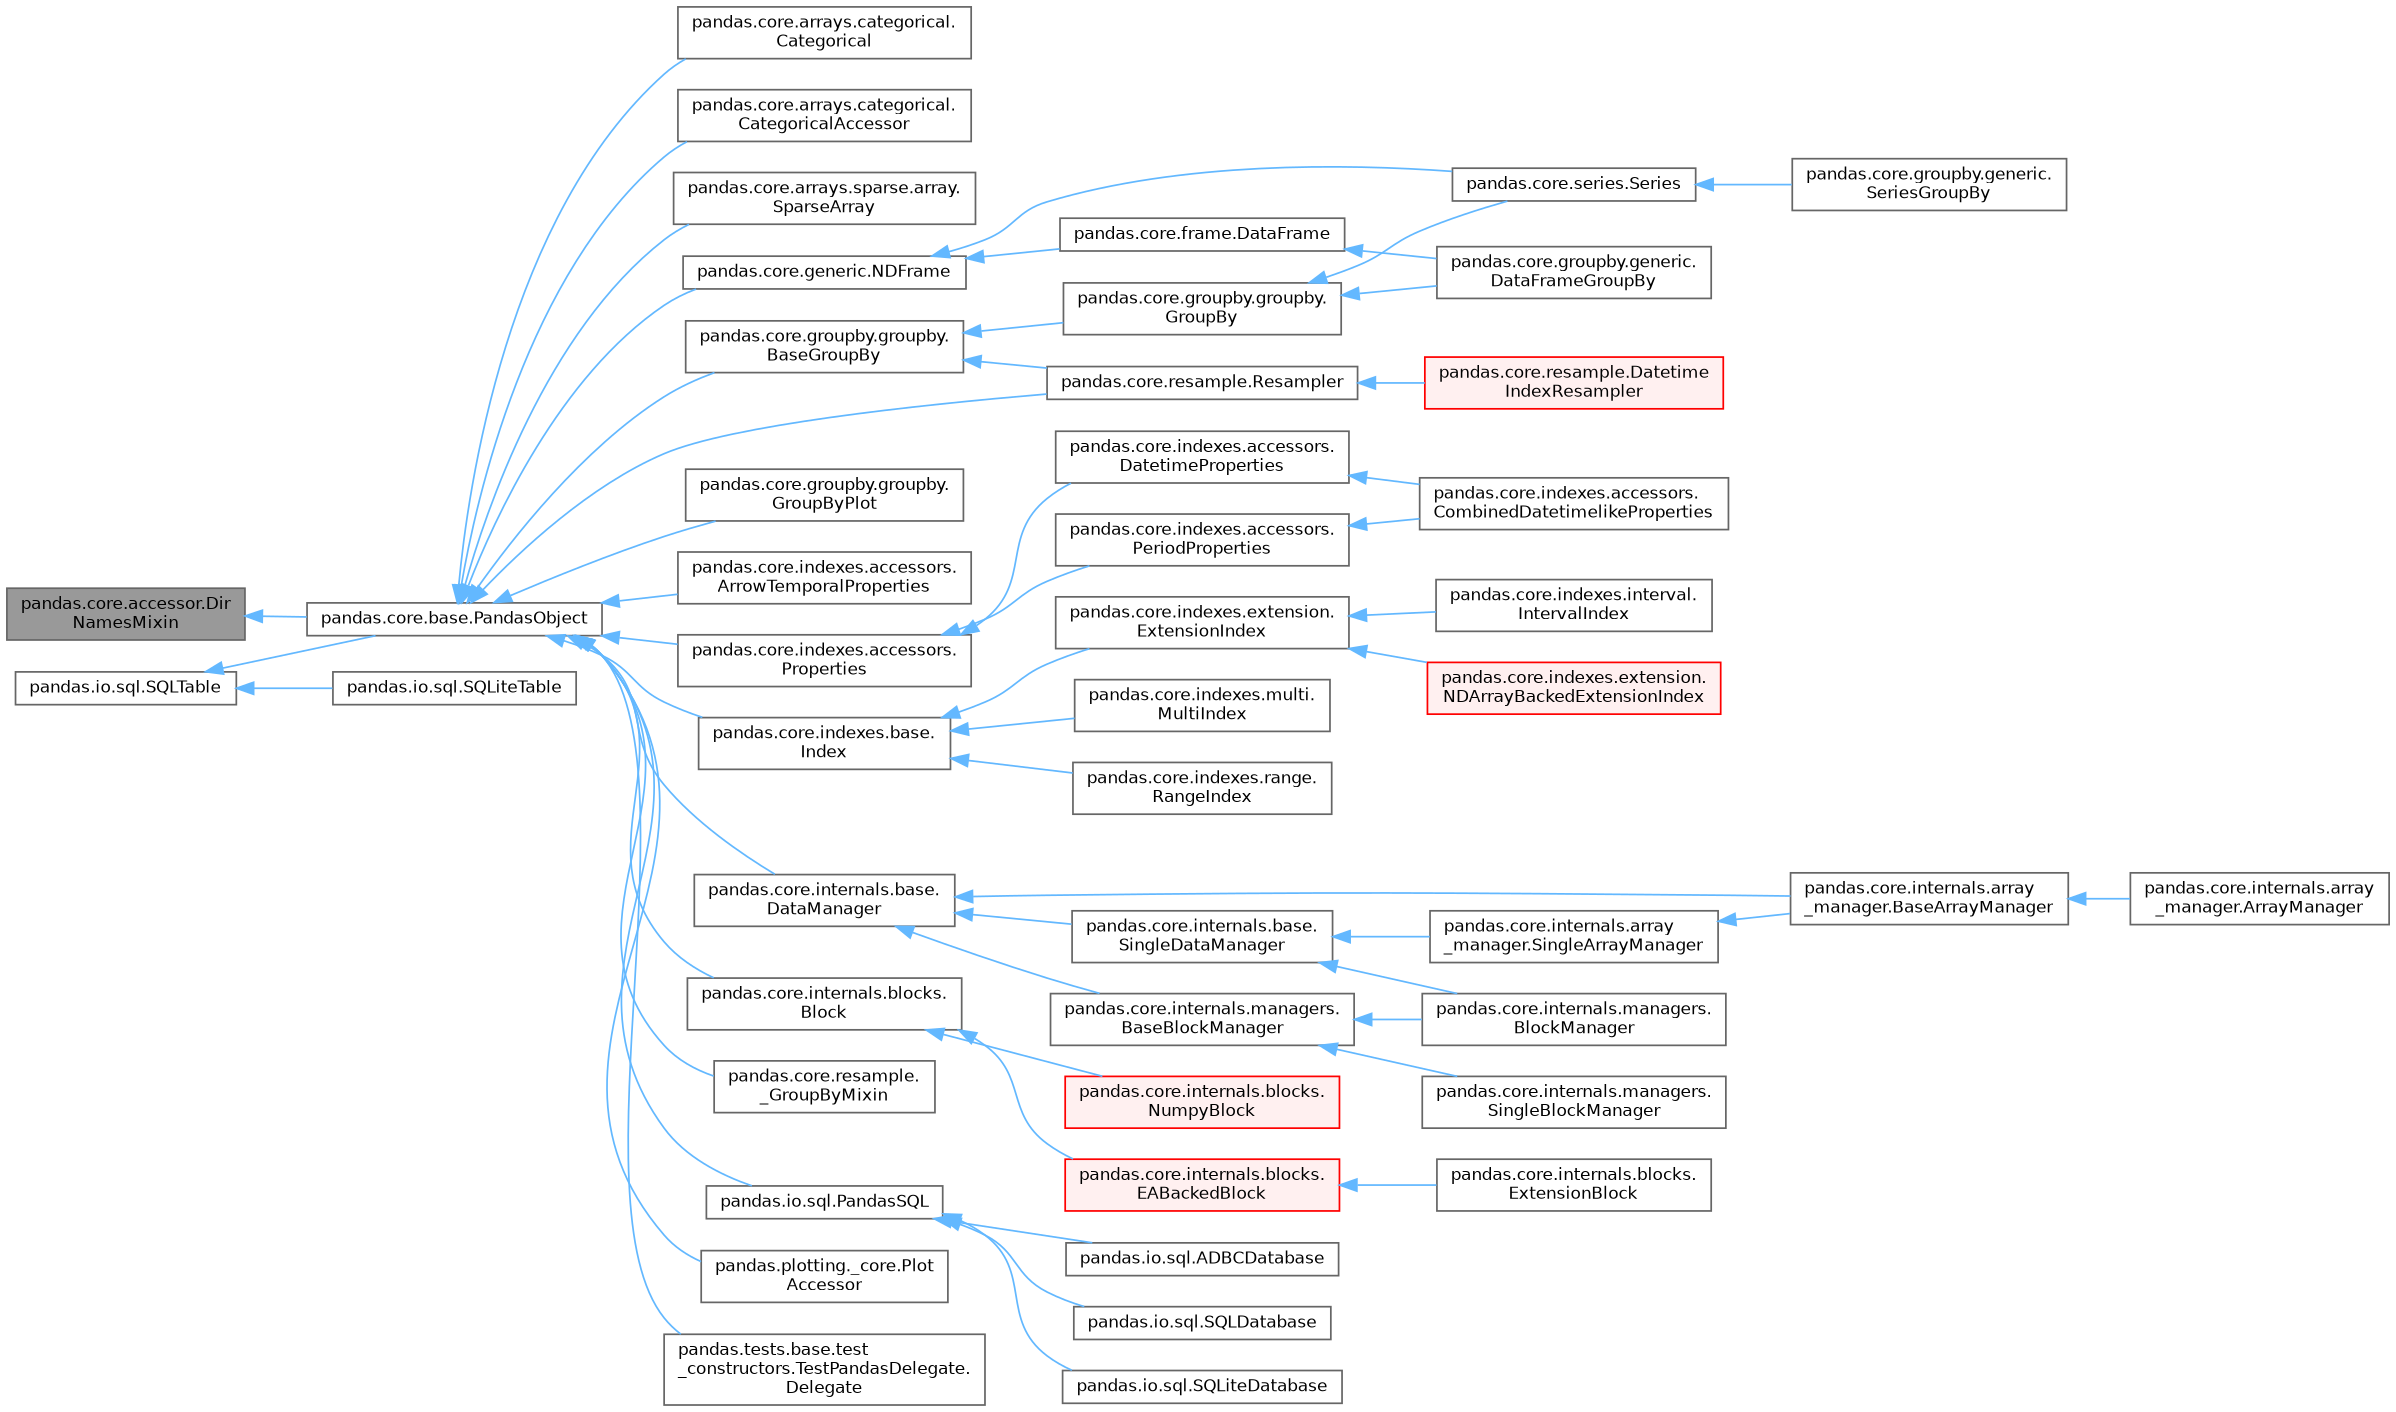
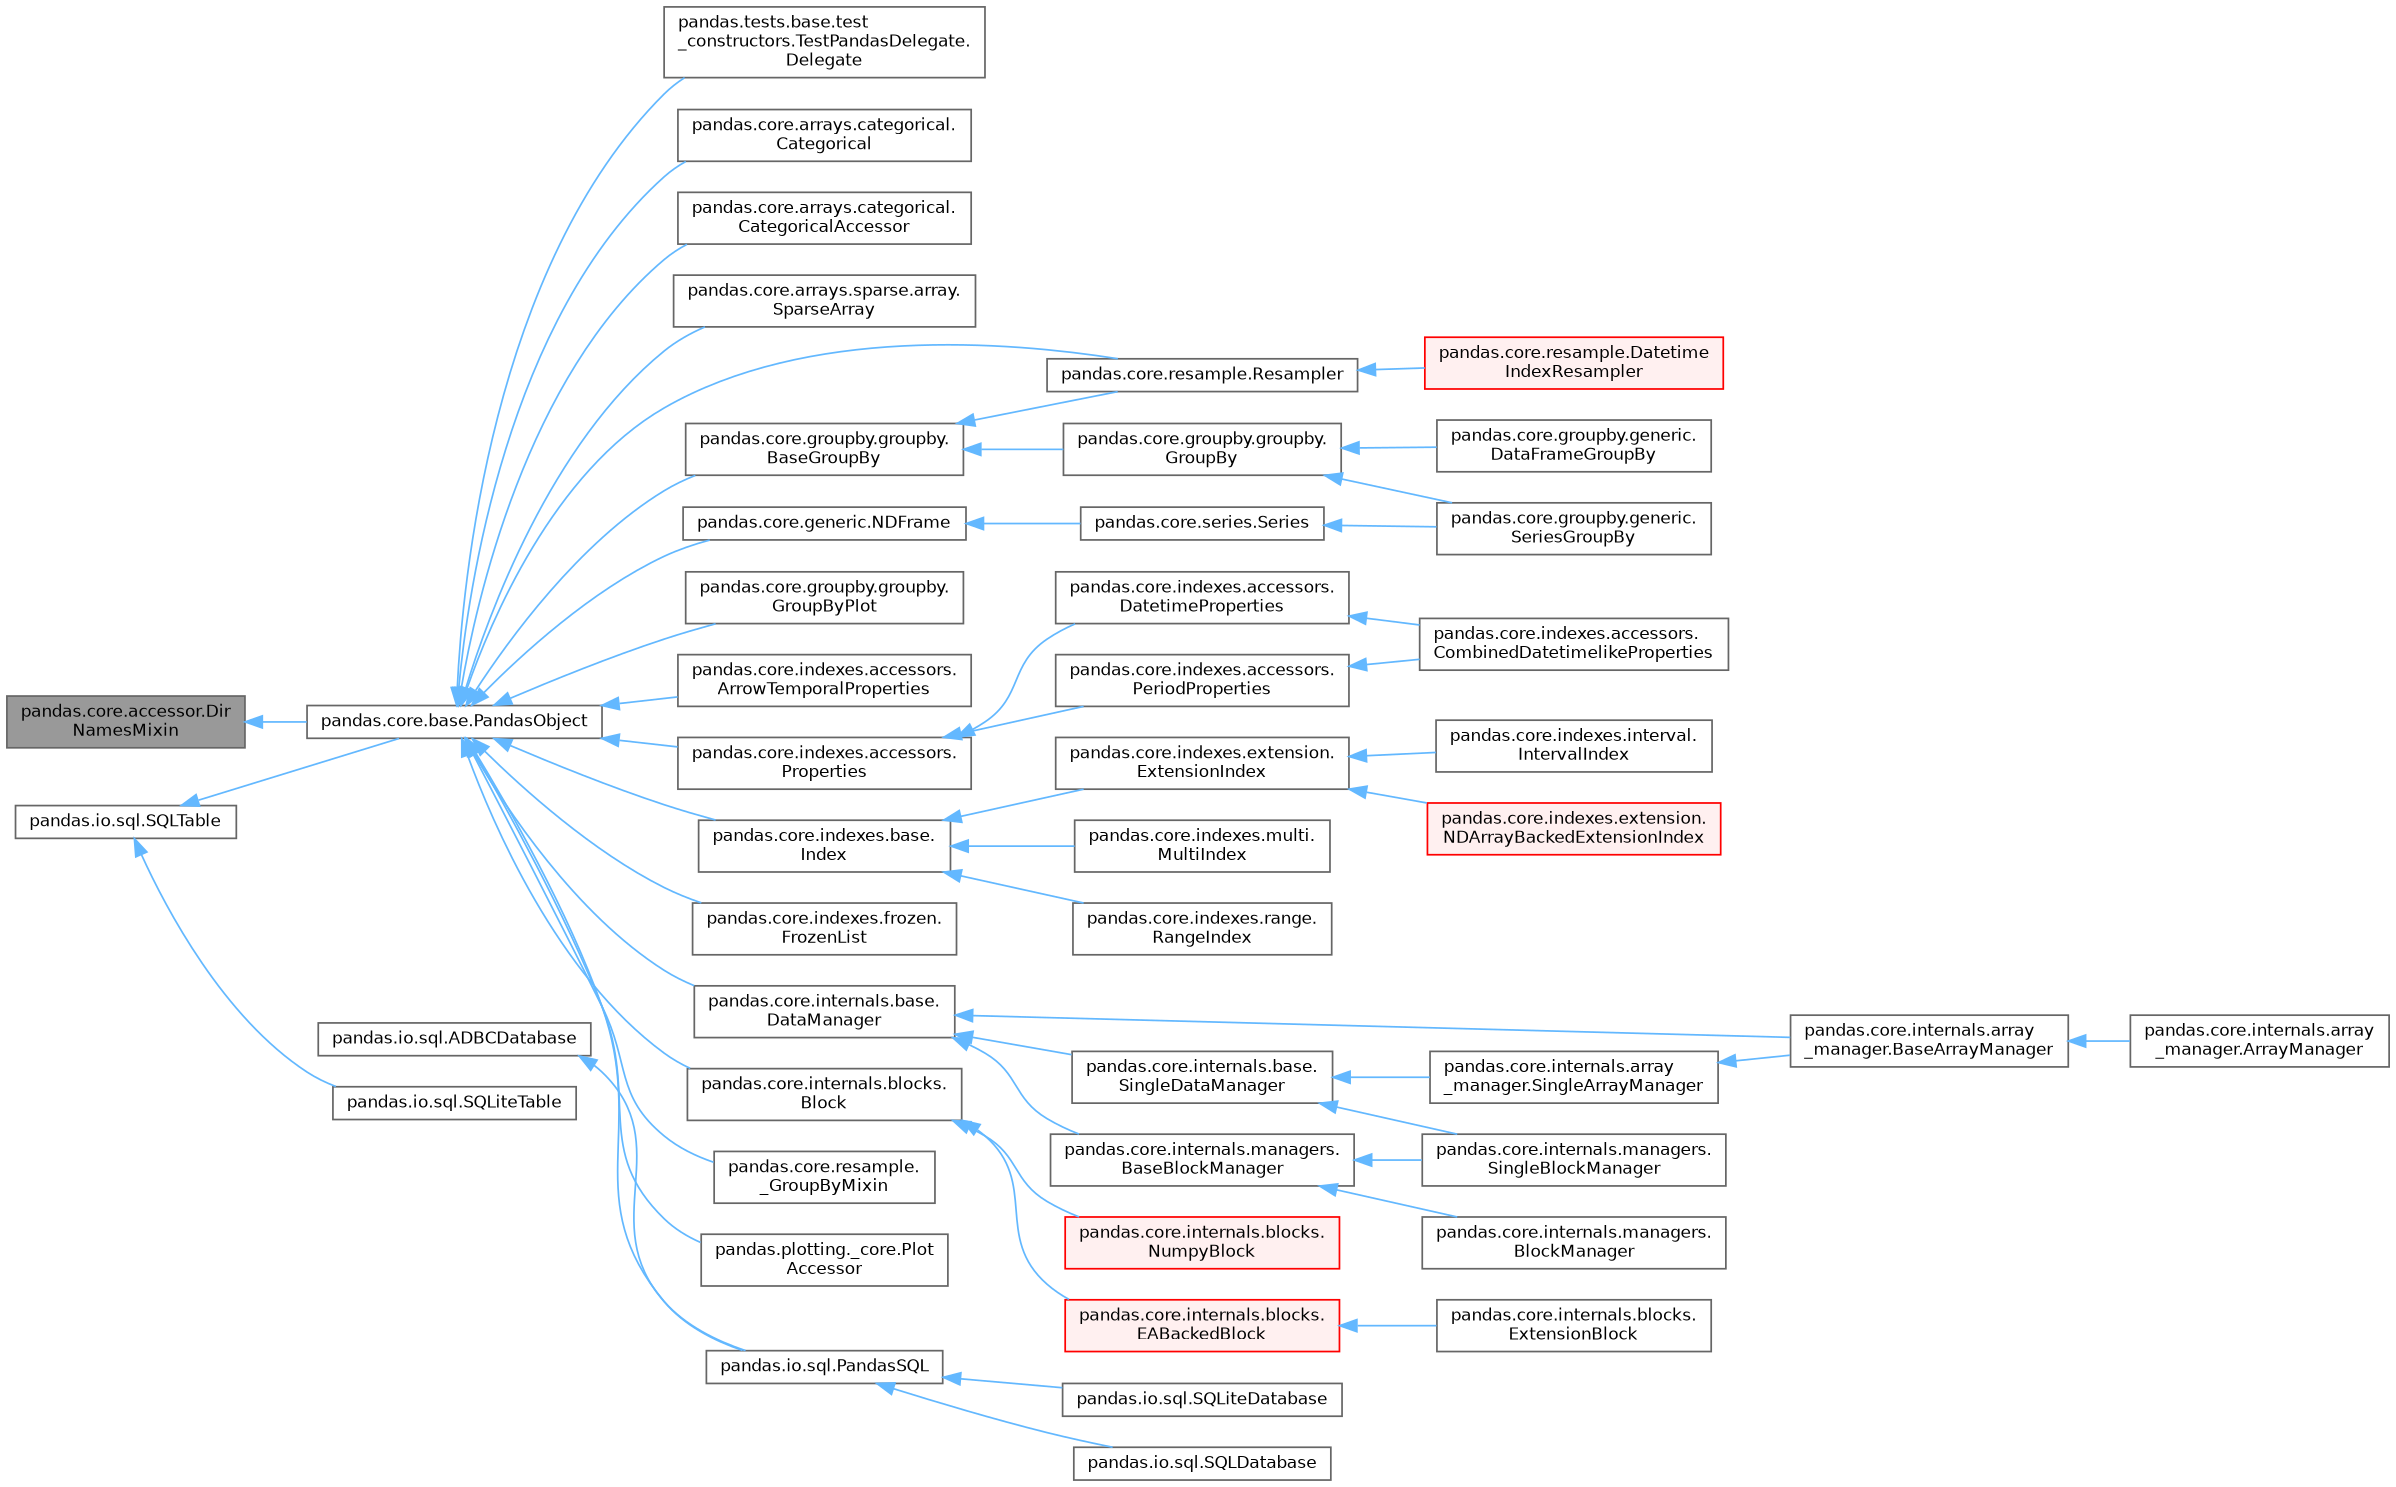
  digraph {
    rankdir=LR
    node [color=gray40 fillcolor=white fontname=Helvetica fontsize=10 shape=box style=filled]
    edge [color=steelblue1 dir=back fontname=Helvetica fontsize=10 labelfontname=Helvetica labelfontsize=10 style=solid]
    n1 [fillcolor=grey60 fontcolor=black height=0.2 label="pandas.core.accessor.Dir\lNamesMixin" width=0.4]
    n2 [height=0.2 label="pandas.core.base.PandasObject" width=0.4]
    n3 [height=0.2 label="pandas.core.arrays.categorical.\lCategorical" width=0.4]
    n4 [height=0.2 label="pandas.core.arrays.categorical.\lCategoricalAccessor" width=0.4]
    n5 [height=0.2 label="pandas.core.arrays.sparse.array.\lSparseArray" width=0.4]
    n6 [height=0.2 label="pandas.core.generic.NDFrame" width=0.4]
    n7 [height=0.2 label="pandas.core.groupby.groupby.\lBaseGroupBy" width=0.4]
    n8 [height=0.2 label="pandas.core.resample.Resampler" width=0.4]
    n9 [height=0.2 label="pandas.core.groupby.groupby.\lGroupByPlot" width=0.4]
    n10 [height=0.2 label="pandas.core.indexes.accessors.\lArrowTemporalProperties" width=0.4]
    n11 [height=0.2 label="pandas.core.indexes.accessors.\lProperties" width=0.4]
    n12 [height=0.2 label="pandas.core.indexes.base.\lIndex" width=0.4]
+   n13 [height=0.2 label="pandas.core.indexes.frozen.\lFrozenList" width=0.4]
    n14 [height=0.2 label="pandas.core.internals.base.\lDataManager" width=0.4]
    n15 [height=0.2 label="pandas.core.internals.blocks.\lBlock" width=0.4]
    n16 [height=0.2 label="pandas.core.resample.\l_GroupByMixin" width=0.4]
    n17 [height=0.2 label="pandas.io.sql.PandasSQL" width=0.4]
    n18 [height=0.2 label="pandas.plotting._core.Plot\lAccessor" width=0.4]
    n19 [height=0.2 label="pandas.tests.base.test\l_constructors.TestPandasDelegate.\lDelegate" width=0.4]
-   n20 [height=0.2 label="pandas.core.frame.DataFrame" width=0.4]
    n21 [height=0.2 label="pandas.core.series.Series" width=0.4]
    n22 [height=0.2 label="pandas.core.groupby.groupby.\lGroupBy" width=0.4]
    n23 [color=red fillcolor="#FFF0F0" height=0.2 label="pandas.core.resample.Datetime\lIndexResampler" width=0.4]
    n24 [height=0.2 label="pandas.core.indexes.accessors.\lDatetimeProperties" width=0.4]
    n25 [height=0.2 label="pandas.core.indexes.accessors.\lPeriodProperties" width=0.4]
    n26 [height=0.2 label="pandas.core.indexes.extension.\lExtensionIndex" width=0.4]
    n27 [height=0.2 label="pandas.core.indexes.multi.\lMultiIndex" width=0.4]
    n28 [height=0.2 label="pandas.core.indexes.range.\lRangeIndex" width=0.4]
    n29 [height=0.2 label="pandas.core.internals.array\l_manager.BaseArrayManager" width=0.4]
    n30 [height=0.2 label="pandas.core.internals.base.\lSingleDataManager" width=0.4]
    n31 [height=0.2 label="pandas.core.internals.managers.\lBaseBlockManager" width=0.4]
    n32 [color=red fillcolor="#FFF0F0" height=0.2 label="pandas.core.internals.blocks.\lEABackedBlock" width=0.4]
    n33 [color=red fillcolor="#FFF0F0" height=0.2 label="pandas.core.internals.blocks.\lNumpyBlock" width=0.4]
    n34 [height=0.2 label="pandas.io.sql.ADBCDatabase" width=0.4]
    n35 [height=0.2 label="pandas.io.sql.SQLDatabase" width=0.4]
    n36 [height=0.2 label="pandas.io.sql.SQLiteDatabase" width=0.4]
    n37 [height=0.2 label="pandas.io.sql.SQLTable" width=0.4]
    n38 [height=0.2 label="pandas.io.sql.SQLiteTable" width=0.4]
    n39 [height=0.2 label="pandas.core.groupby.generic.\lDataFrameGroupBy" width=0.4]
    n40 [height=0.2 label="pandas.core.groupby.generic.\lSeriesGroupBy" width=0.4]
    n41 [height=0.2 label="pandas.core.indexes.accessors.\lCombinedDatetimelikeProperties" width=0.4]
    n42 [color=red fillcolor="#FFF0F0" height=0.2 label="pandas.core.indexes.extension.\lNDArrayBackedExtensionIndex" width=0.4]
    n43 [height=0.2 label="pandas.core.indexes.interval.\lIntervalIndex" width=0.4]
    n44 [height=0.2 label="pandas.core.internals.array\l_manager.ArrayManager" width=0.4]
    n45 [height=0.2 label="pandas.core.internals.array\l_manager.SingleArrayManager" width=0.4]
    n46 [height=0.2 label="pandas.core.internals.managers.\lSingleBlockManager" width=0.4]
    n47 [height=0.2 label="pandas.core.internals.managers.\lBlockManager" width=0.4]
    n48 [height=0.2 label="pandas.core.internals.blocks.\lExtensionBlock" width=0.4]
    n1 -> n2
    n2 -> n3
    n2 -> n4
    n2 -> n5
    n2 -> n6
    n2 -> n7
    n2 -> n8
    n2 -> n9
    n2 -> n10
    n2 -> n11
    n2 -> n12
+   n2 -> n13
    n2 -> n14
    n2 -> n15
    n2 -> n16
    n2 -> n17
    n2 -> n18
    n2 -> n19
-   n6 -> n20
    n6 -> n21
    n7 -> n8
    n7 -> n22
    n8 -> n23
    n11 -> n24
    n11 -> n25
    n12 -> n26
    n12 -> n27
    n12 -> n28
    n14 -> n29
    n14 -> n30
    n14 -> n31
    n15 -> n32
    n15 -> n33
-   n17 -> n34
+   n34 -> n17
    n17 -> n35
    n17 -> n36
-   n20 -> n39
    n21 -> n40
    n22 -> n39
-   n22 -> n21
+   n22 -> n40
    n24 -> n41
    n25 -> n41
    n26 -> n42
    n26 -> n43
    n29 -> n44
    n30 -> n45
-   n30 -> n47
+   n30 -> n46
    n31 -> n46
    n31 -> n47
    n32 -> n48
    n37 -> n2
    n37 -> n38
    n45 -> n29
  }
